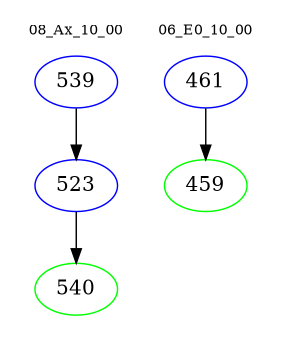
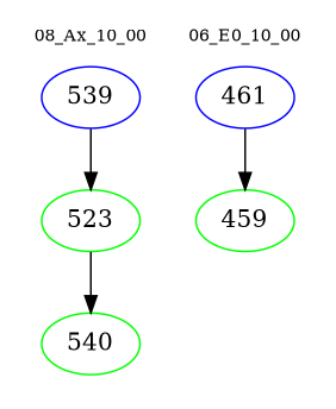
  digraph {
    node [color=green]
    edge [color=black]
    n1 [color=blue label=539]
-   n2 [color=blue label=523]
+   n2 [label=523]
    n3 [label=540]
    n4 [color=blue label=461]
    n5 [label=459]
    subgraph cluster_1 {
      color=white
      fontsize=10
      label="08_Ax_10_00"
      n1
      n2
      n3
    }
    subgraph cluster_2 {
      color=white
      fontsize=10
      label="06_E0_10_00"
      n4
      n5
    }
    n1 -> n2
    n2 -> n3
    n4 -> n5
  }
